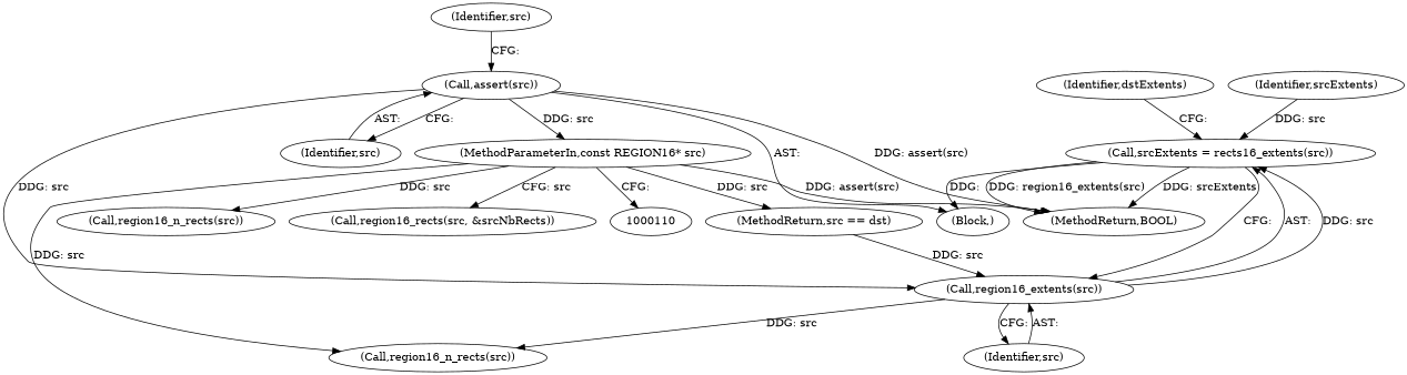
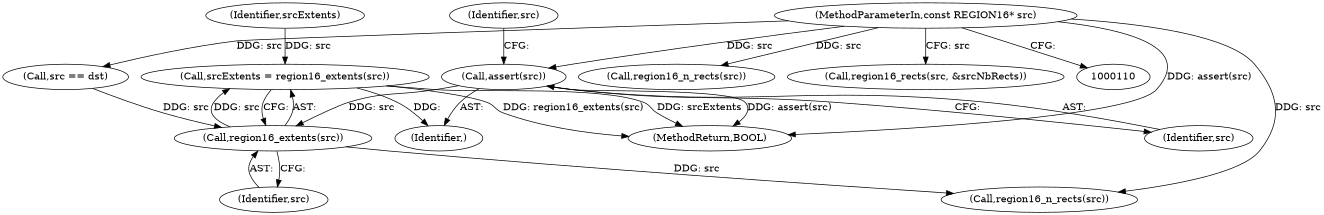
  digraph {
-   n1 [label="(Call,srcExtents = rects16_extents(src))"]
+   n1 [label="(Call,srcExtents = region16_extents(src))"]
    n2 [label="(Call,region16_extents(src))"]
-   n3 [label="(Block,)"]
+   n3 [label="(Identifier,)"]
    n4 [label="(MethodReturn,BOOL)"]
    n5 [label="(Identifier,src)"]
    n6 [label="(Call,region16_n_rects(src))"]
    n7 [label="(Call,assert(src))"]
    n8 [label="(Identifier,src)"]
    n9 [label="(MethodParameterIn,const REGION16* src)"]
    n10 [label="(Call,region16_n_rects(src))"]
    n11 [label="(Call,region16_rects(src, &srcNbRects))"]
-   n12 [label="(MethodReturn,src == dst)"]
+   n12 [label="(Call,src == dst)"]
    1000110
-   n14 [label="(Identifier,dstExtents)"]
    n15 [label="(Identifier,srcExtents)"]
    n16 [label="(Identifier,src)"]
    n1 -> n2 [label="CFG: "]
    n1 -> n3 [label="DDG: "]
    n1 -> n4 [label="DDG: region16_extents(src)"]
    n1 -> n4 [label="DDG: srcExtents"]
    n2 -> n1 [label="AST: "]
    n2 -> n1 [label="DDG: src"]
    n2 -> n5 [label="CFG: "]
    n2 -> n6 [label="DDG: src"]
    n5 -> n2 [label="AST: "]
    n7 -> n2 [label="DDG: src"]
    n7 -> n3 [label="AST: "]
    n7 -> n4 [label="DDG: assert(src)"]
    n7 -> n8 [label="CFG: "]
    n8 -> n7 [label="AST: "]
    n9 -> n4 [label="DDG: assert(src)"]
    n9 -> n6 [label="DDG: src"]
-   n7 -> n9 [label="DDG: src"]
+   n9 -> n7 [label="DDG: src"]
    n9 -> n10 [label="DDG: src"]
    n9 -> n11 [label="CFG: src"]
    n9 -> n12 [label="DDG: src"]
    n9 -> 1000110 [label="CFG: "]
    n12 -> n2 [label="DDG: src"]
-   n14 -> n1 [label="CFG: "]
    n15 -> n1 [label="DDG: src"]
    n16 -> n7 [label="CFG: "]
  }
